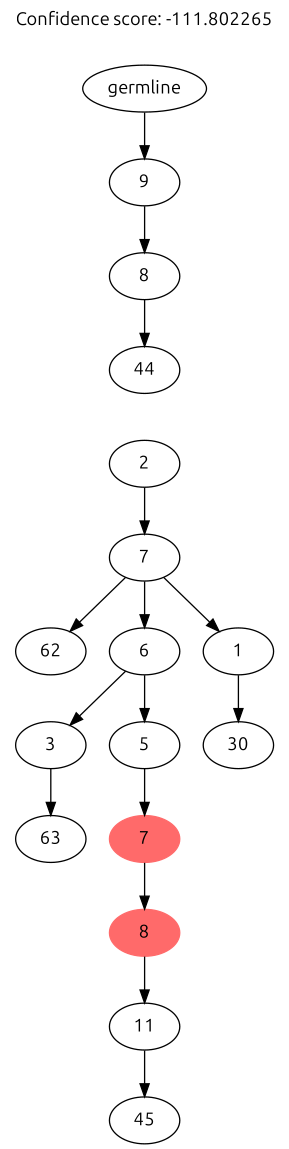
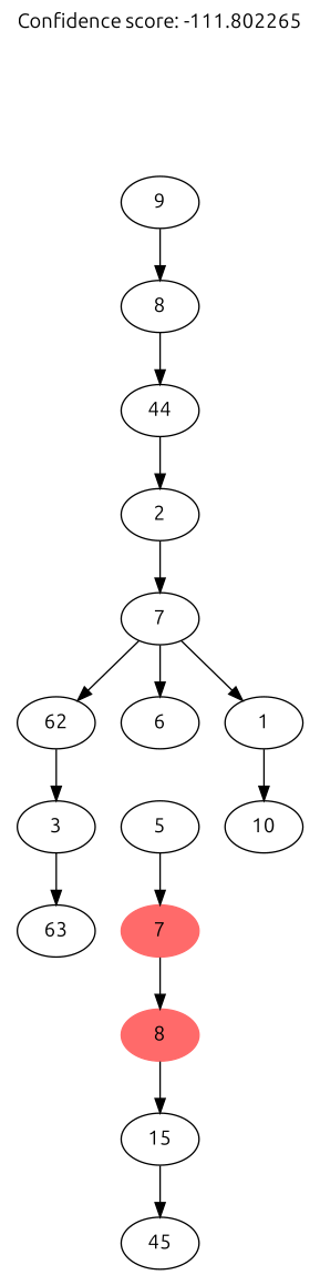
  digraph {
    fontname=Ubuntu
    label="Confidence score: -111.802265"
    labelloc=t
    node [fontname=Ubuntu]
    edge [fontname=Ubuntu]
    n1 [label=63]
    n2 [label=3]
    n3 [label=62]
-   n4 [label=11]
+   n4 [label=15]
    n5 [label=45]
    n6 [color=indianred1 label=8 style=filled]
    n7 [color=indianred1 label=7 style=filled]
    n8 [label=5]
    n9 [label=6]
    n10 [label=1]
-   n11 [label=30]
+   n11 [label=10]
    n12 [label=7]
    n13 [label=2]
    n14 [label=44]
    n15 [label=8]
    n16 [label=9]
-   n17 [label=germline]
    n2 -> n1
-   n9 -> n2
+   n3 -> n2
    n4 -> n5
    n6 -> n4
    n7 -> n6
    n8 -> n7
-   n9 -> n8
    n10 -> n11
    n12 -> n3
    n12 -> n9
    n12 -> n10
    n13 -> n12
+   n14 -> n13
    n15 -> n14
    n16 -> n15
-   n17 -> n16
  }
